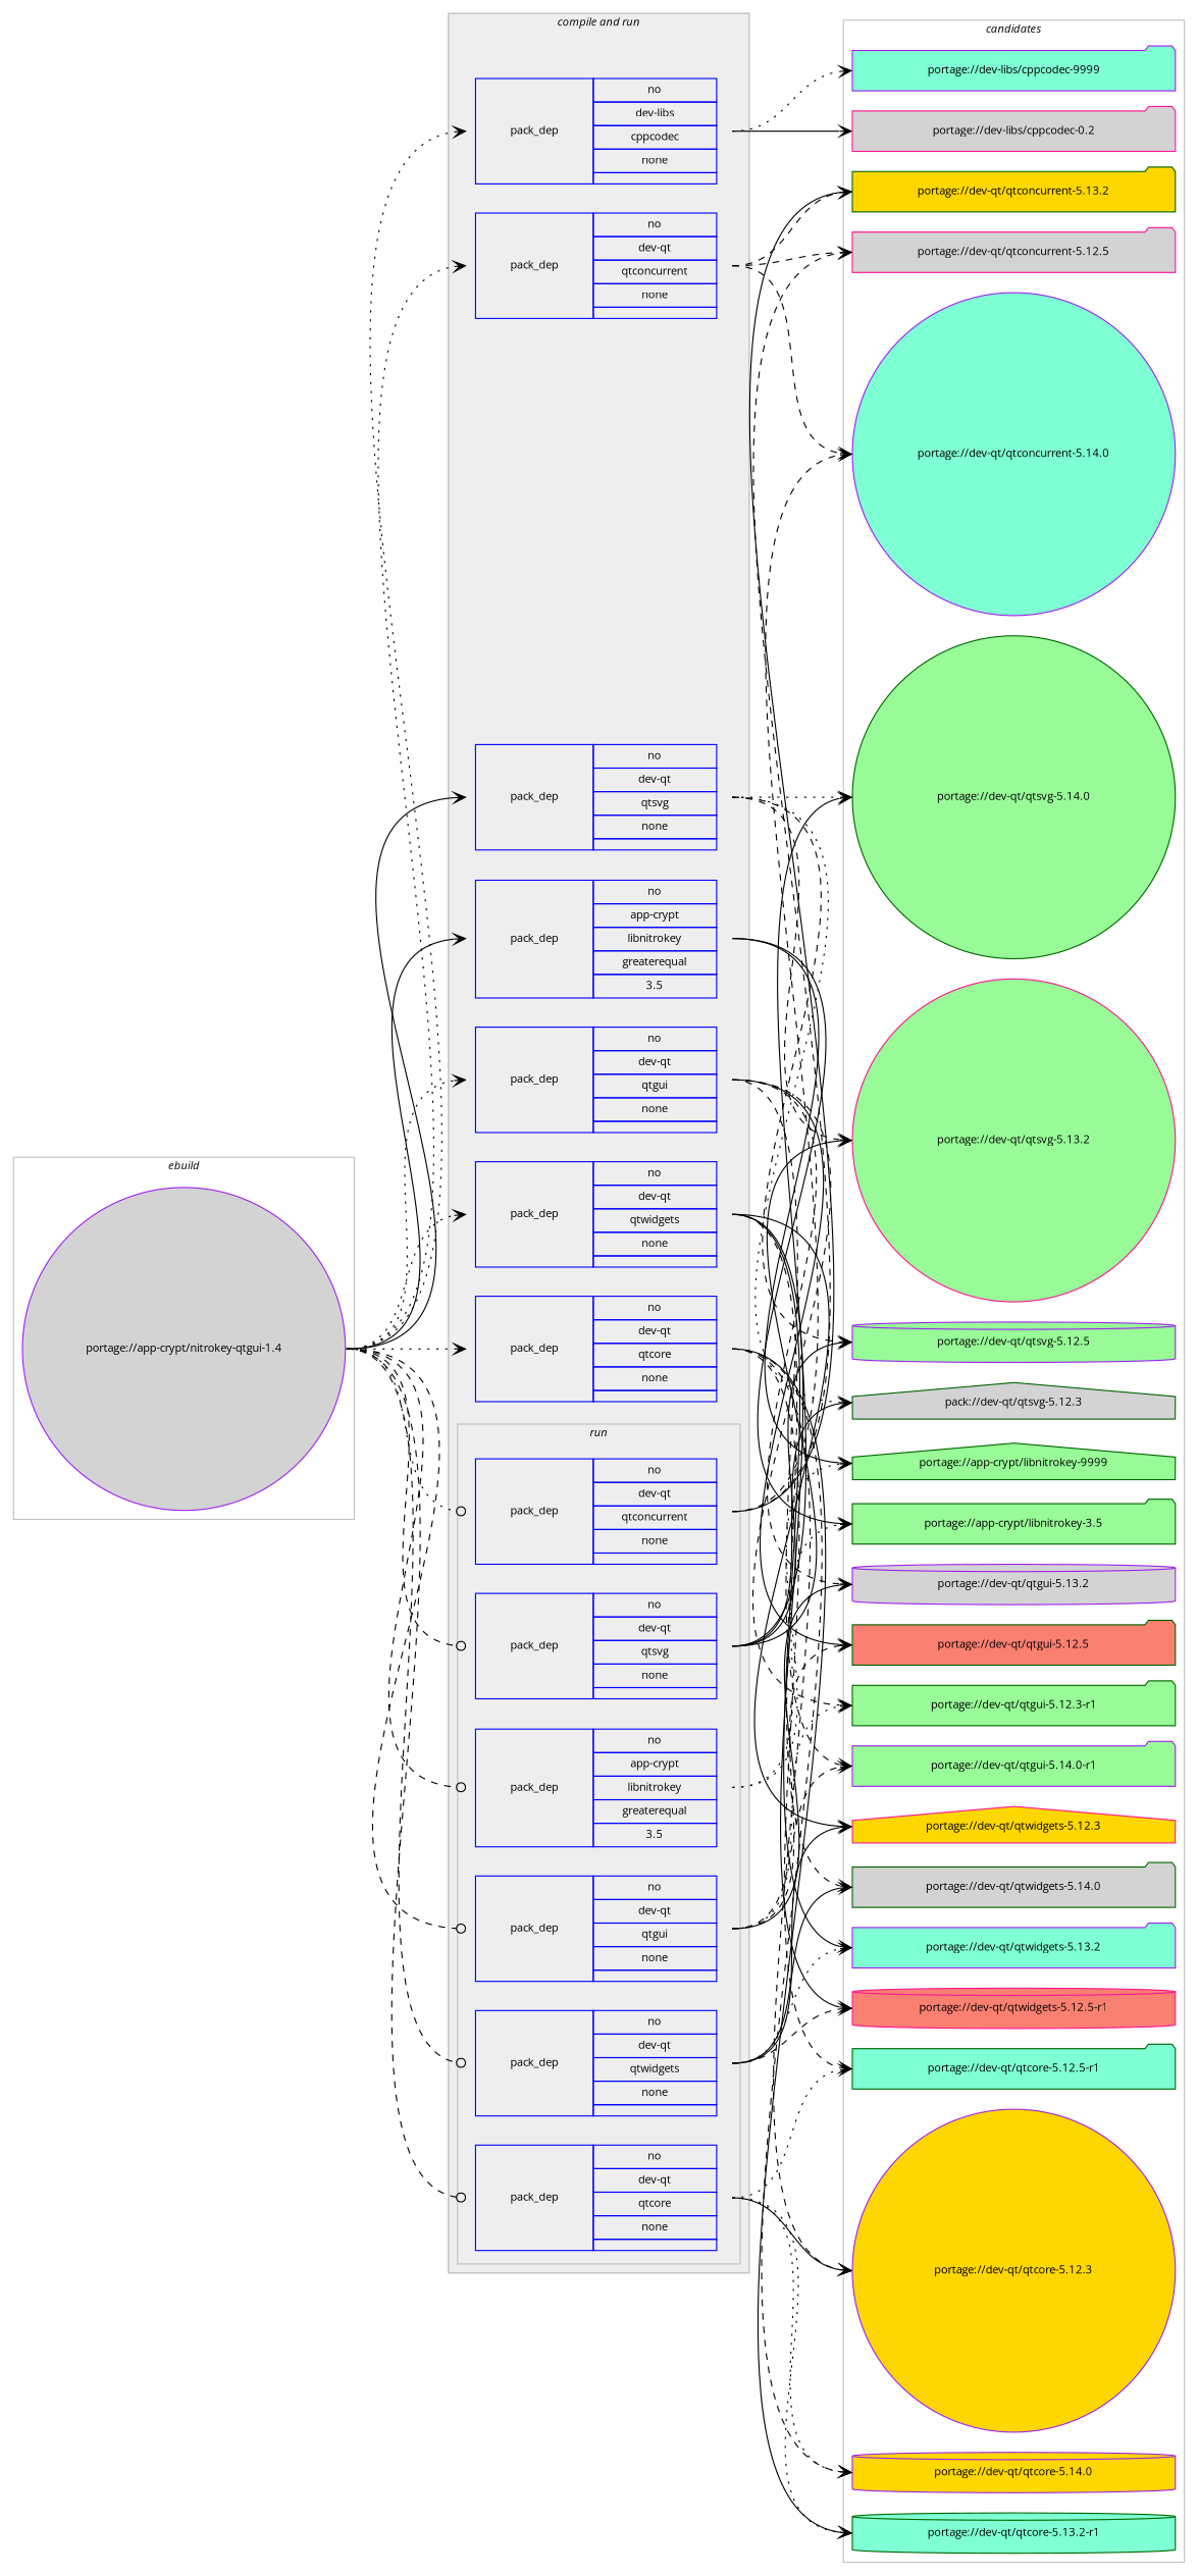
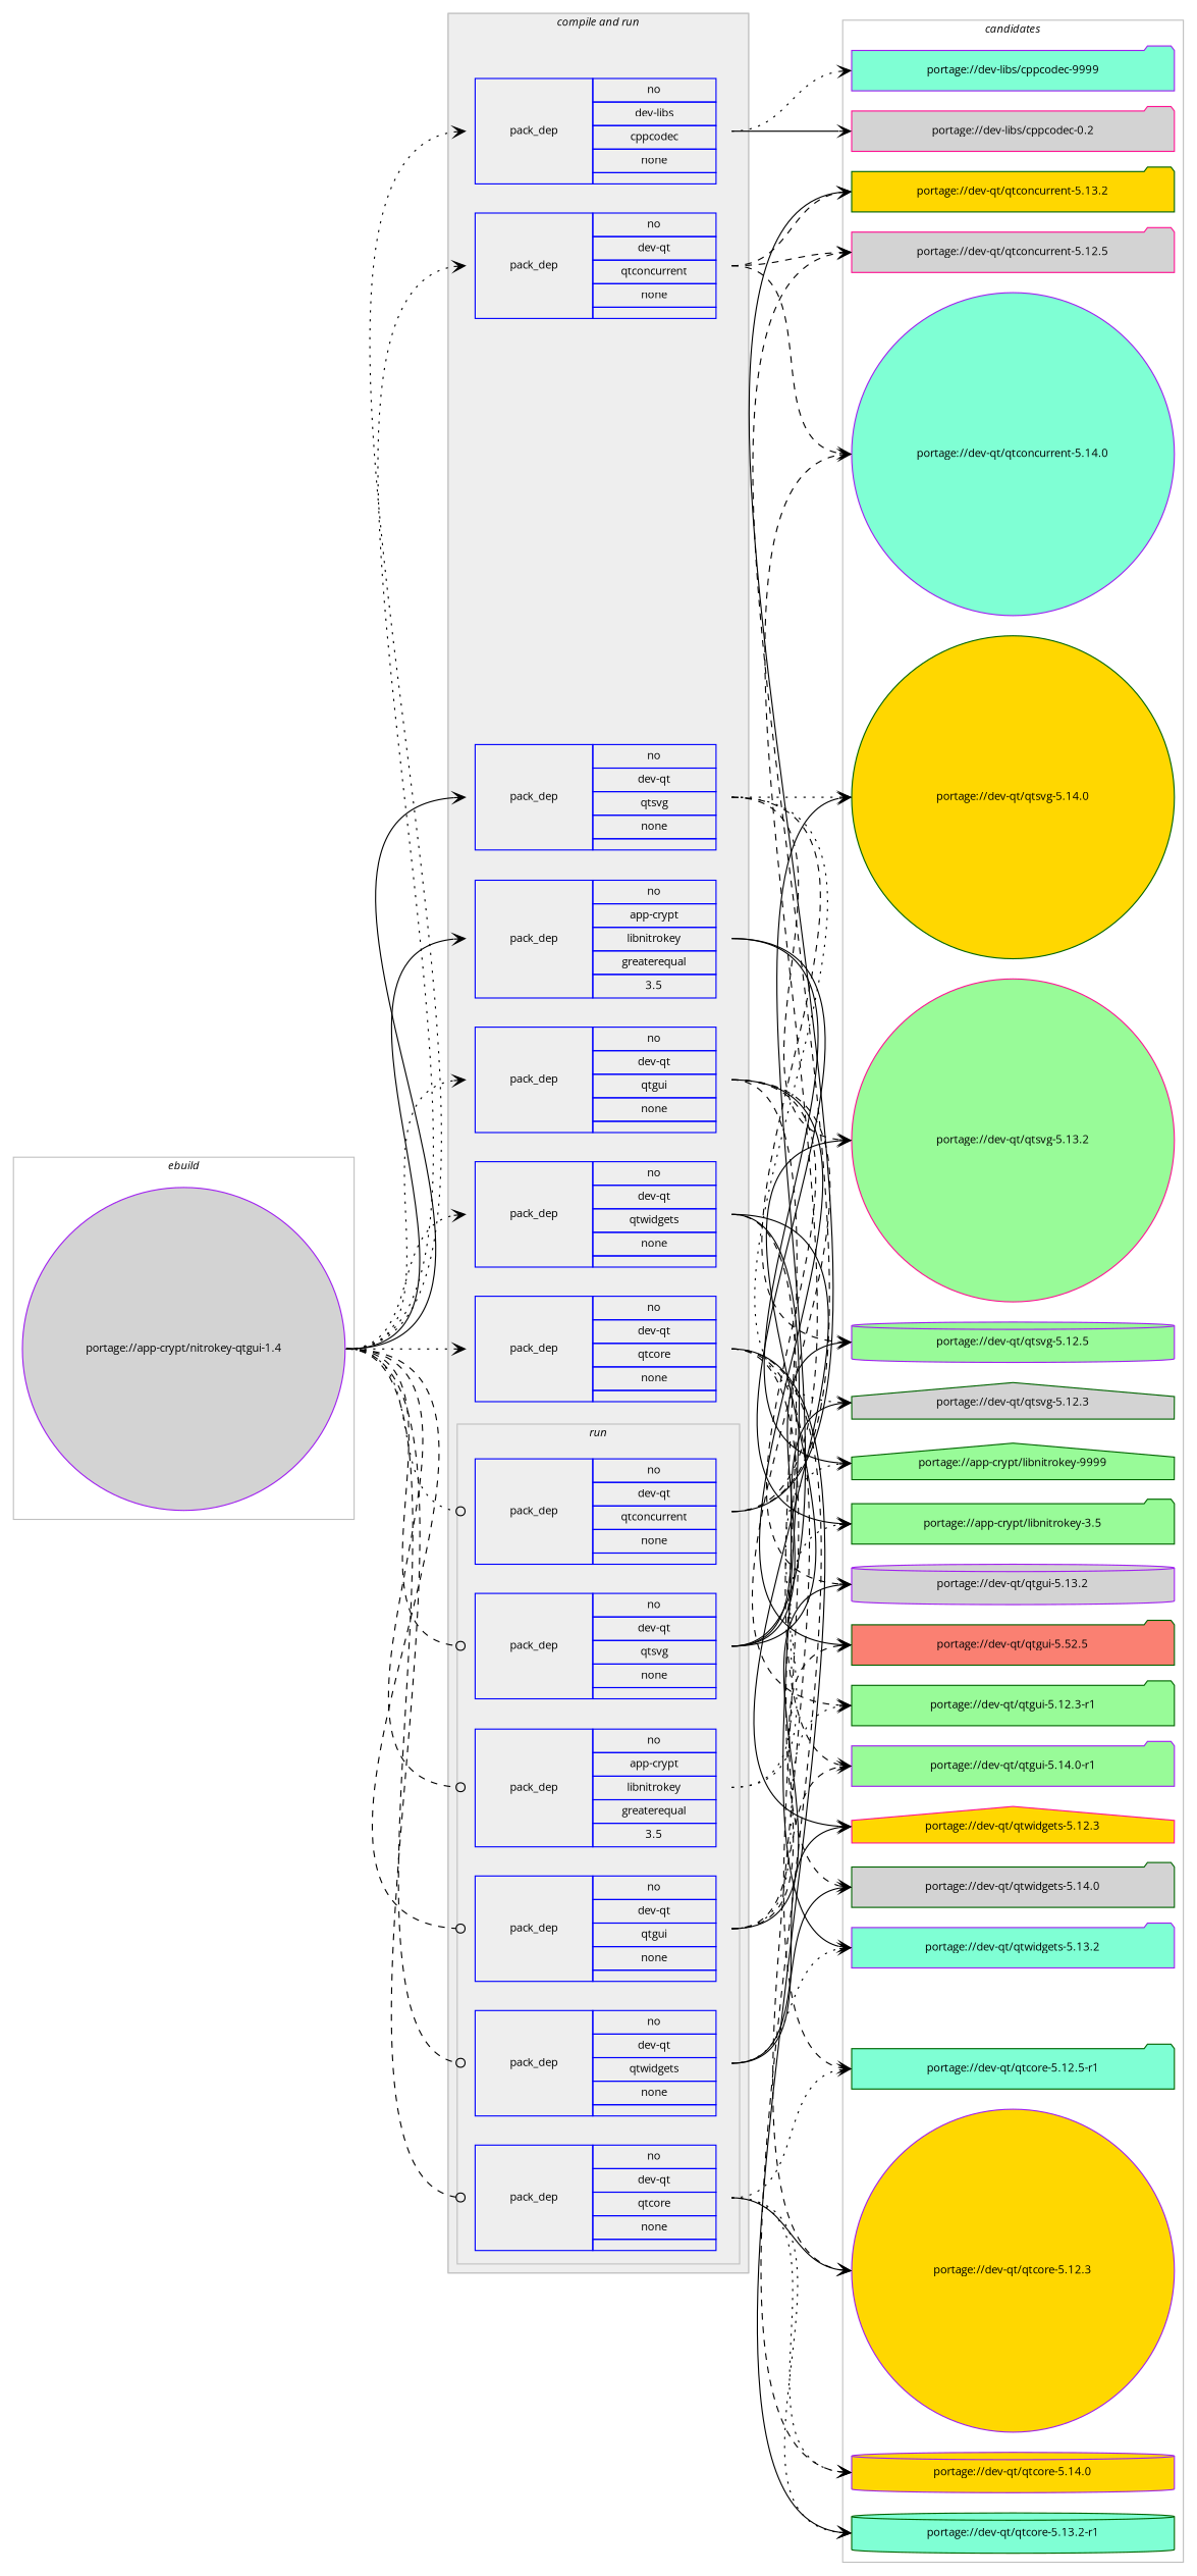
  digraph {
    compound=true
    concentrate=true
    fontname="Open Sans"
    fontsize=10
    newrank=true
    rankdir=LR
    ranksep=1.5
    node [color=blue fontname="Open Sans" fontsize=10 shape=none style=filled]
    edge [arrowhead=vee fontname="Open Sans" headport=w style=dashed tailport=e weight=100]
    n1 [color=purple fillcolor=lightgrey label="portage://app-crypt/nitrokey-qtgui-1.4" shape=circle width=4]
    n2 [label=<<TABLE BORDER="0" CELLBORDER="1" CELLSPACING="0" CELLPADDING="4" WIDTH="220"><TR><TD ROWSPAN="6" CELLPADDING="30">pack_dep</TD></TR><TR><TD WIDTH="110">no</TD></TR><TR><TD>app-crypt</TD></TR><TR><TD>libnitrokey</TD></TR><TR><TD>greaterequal</TD></TR><TR><TD>3.5</TD></TR></TABLE>> style=""]
    n3 [label=<<TABLE BORDER="0" CELLBORDER="1" CELLSPACING="0" CELLPADDING="4" WIDTH="220"><TR><TD ROWSPAN="6" CELLPADDING="30">pack_dep</TD></TR><TR><TD WIDTH="110">no</TD></TR><TR><TD>dev-libs</TD></TR><TR><TD>cppcodec</TD></TR><TR><TD>none</TD></TR><TR><TD></TD></TR></TABLE>> style=""]
    n4 [label=<<TABLE BORDER="0" CELLBORDER="1" CELLSPACING="0" CELLPADDING="4" WIDTH="220"><TR><TD ROWSPAN="6" CELLPADDING="30">pack_dep</TD></TR><TR><TD WIDTH="110">no</TD></TR><TR><TD>dev-qt</TD></TR><TR><TD>qtconcurrent</TD></TR><TR><TD>none</TD></TR><TR><TD></TD></TR></TABLE>> style=""]
    n5 [label=<<TABLE BORDER="0" CELLBORDER="1" CELLSPACING="0" CELLPADDING="4" WIDTH="220"><TR><TD ROWSPAN="6" CELLPADDING="30">pack_dep</TD></TR><TR><TD WIDTH="110">no</TD></TR><TR><TD>dev-qt</TD></TR><TR><TD>qtcore</TD></TR><TR><TD>none</TD></TR><TR><TD></TD></TR></TABLE>> style=""]
    n6 [label=<<TABLE BORDER="0" CELLBORDER="1" CELLSPACING="0" CELLPADDING="4" WIDTH="220"><TR><TD ROWSPAN="6" CELLPADDING="30">pack_dep</TD></TR><TR><TD WIDTH="110">no</TD></TR><TR><TD>dev-qt</TD></TR><TR><TD>qtgui</TD></TR><TR><TD>none</TD></TR><TR><TD></TD></TR></TABLE>> style=""]
    n7 [label=<<TABLE BORDER="0" CELLBORDER="1" CELLSPACING="0" CELLPADDING="4" WIDTH="220"><TR><TD ROWSPAN="6" CELLPADDING="30">pack_dep</TD></TR><TR><TD WIDTH="110">no</TD></TR><TR><TD>dev-qt</TD></TR><TR><TD>qtsvg</TD></TR><TR><TD>none</TD></TR><TR><TD></TD></TR></TABLE>> style=""]
    n8 [label=<<TABLE BORDER="0" CELLBORDER="1" CELLSPACING="0" CELLPADDING="4" WIDTH="220"><TR><TD ROWSPAN="6" CELLPADDING="30">pack_dep</TD></TR><TR><TD WIDTH="110">no</TD></TR><TR><TD>dev-qt</TD></TR><TR><TD>qtwidgets</TD></TR><TR><TD>none</TD></TR><TR><TD></TD></TR></TABLE>> style=""]
    n9 [label=<<TABLE BORDER="0" CELLBORDER="1" CELLSPACING="0" CELLPADDING="4" WIDTH="220"><TR><TD ROWSPAN="6" CELLPADDING="30">pack_dep</TD></TR><TR><TD WIDTH="110">no</TD></TR><TR><TD>dev-qt</TD></TR><TR><TD>qtsvg</TD></TR><TR><TD>none</TD></TR><TR><TD></TD></TR></TABLE>> style=""]
    n10 [label=<<TABLE BORDER="0" CELLBORDER="1" CELLSPACING="0" CELLPADDING="4" WIDTH="220"><TR><TD ROWSPAN="6" CELLPADDING="30">pack_dep</TD></TR><TR><TD WIDTH="110">no</TD></TR><TR><TD>app-crypt</TD></TR><TR><TD>libnitrokey</TD></TR><TR><TD>greaterequal</TD></TR><TR><TD>3.5</TD></TR></TABLE>> style=""]
    n11 [label=<<TABLE BORDER="0" CELLBORDER="1" CELLSPACING="0" CELLPADDING="4" WIDTH="220"><TR><TD ROWSPAN="6" CELLPADDING="30">pack_dep</TD></TR><TR><TD WIDTH="110">no</TD></TR><TR><TD>dev-qt</TD></TR><TR><TD>qtconcurrent</TD></TR><TR><TD>none</TD></TR><TR><TD></TD></TR></TABLE>> style=""]
    n12 [label=<<TABLE BORDER="0" CELLBORDER="1" CELLSPACING="0" CELLPADDING="4" WIDTH="220"><TR><TD ROWSPAN="6" CELLPADDING="30">pack_dep</TD></TR><TR><TD WIDTH="110">no</TD></TR><TR><TD>dev-qt</TD></TR><TR><TD>qtcore</TD></TR><TR><TD>none</TD></TR><TR><TD></TD></TR></TABLE>> style=""]
    n13 [label=<<TABLE BORDER="0" CELLBORDER="1" CELLSPACING="0" CELLPADDING="4" WIDTH="220"><TR><TD ROWSPAN="6" CELLPADDING="30">pack_dep</TD></TR><TR><TD WIDTH="110">no</TD></TR><TR><TD>dev-qt</TD></TR><TR><TD>qtgui</TD></TR><TR><TD>none</TD></TR><TR><TD></TD></TR></TABLE>> style=""]
    n14 [label=<<TABLE BORDER="0" CELLBORDER="1" CELLSPACING="0" CELLPADDING="4" WIDTH="220"><TR><TD ROWSPAN="6" CELLPADDING="30">pack_dep</TD></TR><TR><TD WIDTH="110">no</TD></TR><TR><TD>dev-qt</TD></TR><TR><TD>qtwidgets</TD></TR><TR><TD>none</TD></TR><TR><TD></TD></TR></TABLE>> style=""]
    n15 [color=darkgreen fillcolor=palegreen label="portage://app-crypt/libnitrokey-9999" shape=house width=4]
    n16 [color=darkgreen fillcolor=palegreen label="portage://app-crypt/libnitrokey-3.5" shape=folder width=4]
    n17 [color=purple fillcolor=aquamarine label="portage://dev-libs/cppcodec-9999" shape=folder width=4]
    n18 [color=deeppink fillcolor=lightgrey label="portage://dev-libs/cppcodec-0.2" shape=folder width=4]
    n19 [color=purple fillcolor=palegreen label="portage://dev-qt/qtgui-5.14.0-r1" shape=folder width=4]
    n20 [color=purple fillcolor=lightgrey label="portage://dev-qt/qtgui-5.13.2" shape=cylinder width=4]
-   n21 [color=darkgreen fillcolor=salmon label="portage://dev-qt/qtgui-5.12.5" shape=folder width=4]
+   n21 [color=darkgreen fillcolor=salmon label="portage://dev-qt/qtgui-5.52.5" shape=folder width=4]
    n22 [color=darkgreen fillcolor=palegreen label="portage://dev-qt/qtgui-5.12.3-r1" shape=folder width=4]
    n23 [color=purple fillcolor=aquamarine label="portage://dev-qt/qtconcurrent-5.14.0" shape=circle width=4]
    n24 [color=darkgreen fillcolor=gold label="portage://dev-qt/qtconcurrent-5.13.2" shape=folder width=4]
    n25 [color=deeppink fillcolor=lightgrey label="portage://dev-qt/qtconcurrent-5.12.5" shape=folder width=4]
    n26 [color=purple fillcolor=gold label="portage://dev-qt/qtcore-5.14.0" shape=cylinder width=4]
    n27 [color=darkgreen fillcolor=aquamarine label="portage://dev-qt/qtcore-5.13.2-r1" shape=cylinder width=4]
    n28 [color=darkgreen fillcolor=aquamarine label="portage://dev-qt/qtcore-5.12.5-r1" shape=folder width=4]
    n29 [color=purple fillcolor=gold label="portage://dev-qt/qtcore-5.12.3" shape=circle width=4]
-   n30 [color=darkgreen fillcolor=palegreen label="portage://dev-qt/qtsvg-5.14.0" shape=circle width=4]
+   n30 [color=darkgreen fillcolor=gold label="portage://dev-qt/qtsvg-5.14.0" shape=circle width=4]
    n31 [color=deeppink fillcolor=palegreen label="portage://dev-qt/qtsvg-5.13.2" shape=circle width=4]
    n32 [color=purple fillcolor=palegreen label="portage://dev-qt/qtsvg-5.12.5" shape=cylinder width=4]
-   n33 [color=darkgreen fillcolor=lightgrey label="pack://dev-qt/qtsvg-5.12.3" shape=house width=4]
+   n33 [color=darkgreen fillcolor=lightgrey label="portage://dev-qt/qtsvg-5.12.3" shape=house width=4]
    n34 [color=darkgreen fillcolor=lightgrey label="portage://dev-qt/qtwidgets-5.14.0" shape=folder width=4]
    n35 [color=purple fillcolor=aquamarine label="portage://dev-qt/qtwidgets-5.13.2" shape=folder width=4]
-   n36 [color=deeppink fillcolor=salmon label="portage://dev-qt/qtwidgets-5.12.5-r1" shape=cylinder width=4]
    n37 [color=deeppink fillcolor=gold label="portage://dev-qt/qtwidgets-5.12.3" shape=house width=4]
    subgraph cluster_1 {
      color=gray
      label=<<i>dependencies</i>>
      subgraph cluster_2 {
        color=gray
        fillcolor="#eeeeee"
        label=<<i>compile</i>>
        style=filled
        subgraph sub_3 {
          color=gray
          fillcolor="#eeeeee"
          label=<<i>compile</i>>
          style=filled
          n2
        }
        subgraph sub_4 {
          color=gray
          fillcolor="#eeeeee"
          label=<<i>compile</i>>
          style=filled
          n3
        }
        subgraph sub_5 {
          color=gray
          fillcolor="#eeeeee"
          label=<<i>compile</i>>
          style=filled
          n4
        }
        subgraph sub_6 {
          color=gray
          fillcolor="#eeeeee"
          label=<<i>compile</i>>
          style=filled
          n5
        }
        subgraph sub_7 {
          color=gray
          fillcolor="#eeeeee"
          label=<<i>compile</i>>
          style=filled
          n6
        }
        subgraph sub_8 {
          color=gray
          fillcolor="#eeeeee"
          label=<<i>compile</i>>
          style=filled
          n7
        }
        subgraph sub_9 {
          color=gray
          fillcolor="#eeeeee"
          label=<<i>compile</i>>
          style=filled
          n8
        }
      }
      subgraph cluster_10 {
        color=gray
        fillcolor="#eeeeee"
        label=<<i>compile and run</i>>
        style=filled
      }
      subgraph cluster_11 {
        color=gray
        fillcolor="#eeeeee"
        label=<<i>run</i>>
        style=filled
        subgraph sub_12 {
          color=gray
          fillcolor="#eeeeee"
          label=<<i>run</i>>
          style=filled
          n9
        }
        subgraph sub_13 {
          color=gray
          fillcolor="#eeeeee"
          label=<<i>run</i>>
          style=filled
          n10
        }
        subgraph sub_14 {
          color=gray
          fillcolor="#eeeeee"
          label=<<i>run</i>>
          style=filled
          n11
        }
        subgraph sub_15 {
          color=gray
          fillcolor="#eeeeee"
          label=<<i>run</i>>
          style=filled
          n12
        }
        subgraph sub_16 {
          color=gray
          fillcolor="#eeeeee"
          label=<<i>run</i>>
          style=filled
          n13
        }
        subgraph sub_17 {
          color=gray
          fillcolor="#eeeeee"
          label=<<i>run</i>>
          style=filled
          n14
        }
      }
    }
    subgraph cluster_18 {
      color=gray
      label=<<i>ebuild</i>>
      n1
    }
    subgraph cluster_19 {
      color=gray
      label=<<i>candidates</i>>
      rank=same
      subgraph sub_20 {
        color=black
        label=<<i>candidates</i>>
        nodesep=1
        rank=same
        n15
        n16
      }
      subgraph sub_21 {
        color=black
        label=<<i>candidates</i>>
        nodesep=1
        rank=same
        n17
        n18
      }
      subgraph sub_22 {
        color=black
        label=<<i>candidates</i>>
        nodesep=1
        rank=same
        n19
        n20
        n21
        n22
      }
      subgraph sub_23 {
        color=black
        label=<<i>candidates</i>>
        nodesep=1
        rank=same
        n23
        n24
        n25
      }
      subgraph sub_24 {
        color=black
        label=<<i>candidates</i>>
        nodesep=1
        rank=same
        n26
        n27
        n28
        n29
      }
      subgraph sub_25 {
        color=black
        label=<<i>candidates</i>>
        nodesep=1
        rank=same
        n19
        n20
        n21
        n22
      }
      subgraph sub_26 {
        color=black
        label=<<i>candidates</i>>
        nodesep=1
        rank=same
        n30
        n31
        n32
        n33
      }
      subgraph sub_27 {
        color=black
        label=<<i>candidates</i>>
        nodesep=1
        rank=same
        n34
        n35
-       n36
        n37
      }
      subgraph sub_28 {
        color=black
        label=<<i>candidates</i>>
        nodesep=1
        rank=same
        n15
        n16
      }
      subgraph sub_29 {
        color=black
        label=<<i>candidates</i>>
        nodesep=1
        rank=same
        n23
        n24
        n25
      }
      subgraph sub_30 {
        color=black
        label=<<i>candidates</i>>
        nodesep=1
        rank=same
        n26
        n27
        n28
        n29
      }
      subgraph sub_31 {
        color=black
        label=<<i>candidates</i>>
        nodesep=1
        rank=same
        n30
        n31
        n32
        n33
      }
      subgraph sub_32 {
        color=black
        label=<<i>candidates</i>>
        nodesep=1
        rank=same
        n34
        n35
-       n36
        n37
      }
    }
    n1 -> n2 [style=solid weight=20]
    n1 -> n3 [style=dotted weight=20]
    n1 -> n4 [style=dotted weight=20]
    n1 -> n5 [style=dotted weight=20]
    n1 -> n6 [style=dotted weight=20]
    n1 -> n7 [style=solid weight=20]
    n1 -> n8 [style=dotted weight=20]
    n1 -> n9 [arrowhead=odot weight=20]
    n1 -> n10 [arrowhead=odot weight=20]
    n1 -> n11 [arrowhead=odot style=dotted weight=20]
    n1 -> n12 [arrowhead=odot weight=20]
    n1 -> n13 [arrowhead=odot weight=20]
    n1 -> n14 [arrowhead=odot weight=20]
    n2 -> n15 [style=solid]
    n2 -> n16 [style=solid]
    n3 -> n17 [style=dotted]
    n3 -> n18 [style=solid]
    n4 -> n23
    n4 -> n24
    n4 -> n25
    n5 -> n26
    n5 -> n27 [style=solid]
    n5 -> n28
    n5 -> n29
    n6 -> n19
    n6 -> n20
    n6 -> n21 [style=solid]
    n6 -> n22
    n7 -> n30 [style=dotted]
    n7 -> n31
    n7 -> n32
    n7 -> n33 [style=dotted]
    n8 -> n34
    n8 -> n35 [style=solid]
-   n8 -> n36 [style=solid]
    n8 -> n37 [style=solid]
    n9 -> n30 [style=solid]
    n9 -> n31 [style=solid]
    n9 -> n32 [style=solid]
    n9 -> n33 [style=solid]
    n10 -> n15 [style=dotted]
    n10 -> n16 [style=dotted]
    n11 -> n23
    n11 -> n24 [style=solid]
    n11 -> n25
    n12 -> n26 [style=dotted]
    n12 -> n27 [style=dotted]
    n12 -> n28 [style=dotted]
    n12 -> n29 [style=solid]
    n13 -> n19
    n13 -> n20 [style=solid]
    n13 -> n21
    n13 -> n22 [style=dotted]
    n14 -> n34 [style=solid]
    n14 -> n35 [style=dotted]
-   n14 -> n36
    n14 -> n37 [style=solid]
  }
